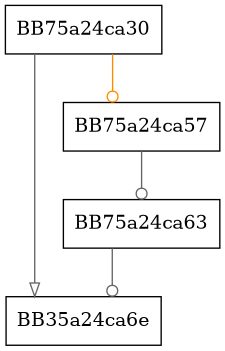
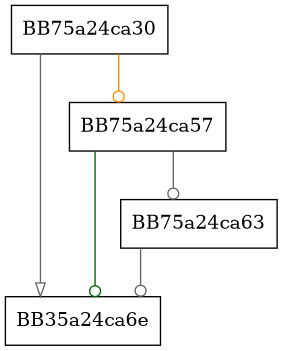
  digraph {
    splines=ortho
    node [shape=box]
    edge [arrowhead=odot color=gray40]
    n1 [label=BB35a24ca6e]
    BB75a24ca30
    BB75a24ca57
    BB75a24ca63
    BB75a24ca30 -> n1 [arrowhead=onormal]
    BB75a24ca30 -> BB75a24ca57 [color=darkorange]
+   BB75a24ca57 -> n1 [color=darkgreen]
    BB75a24ca57 -> BB75a24ca63
    BB75a24ca63 -> n1
  }
